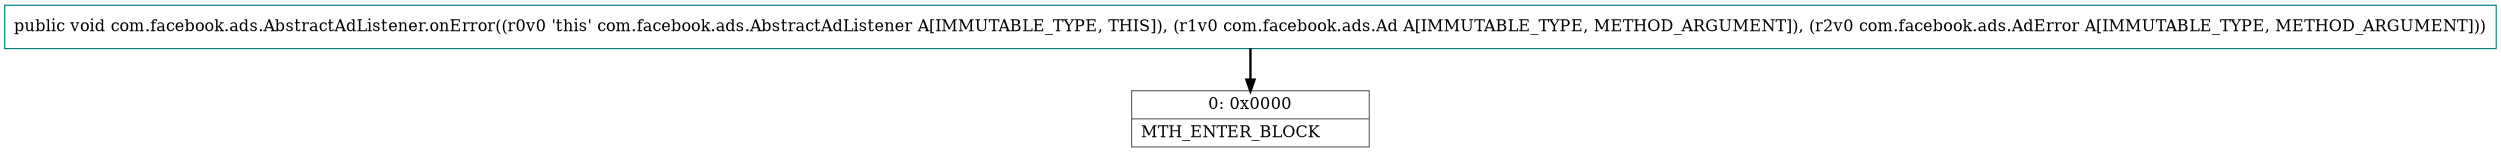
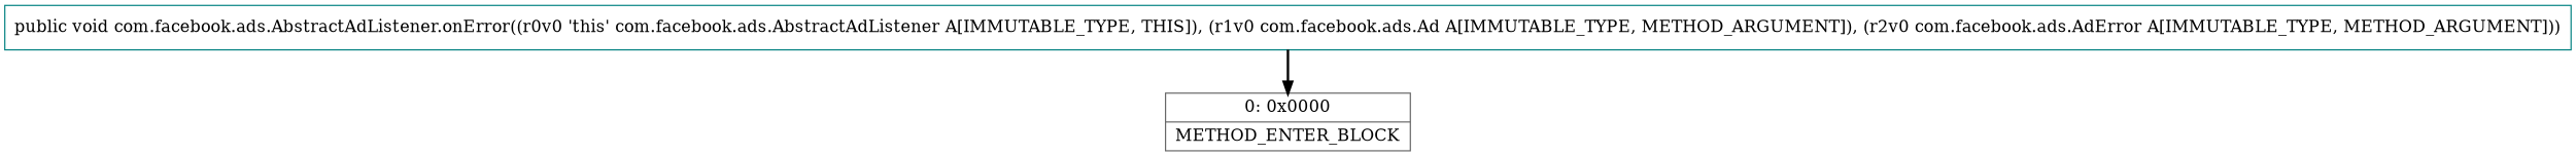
  digraph {
    node [shape=record]
-   n1 [color=gray40 label="{0\:\ 0x0000|MTH_ENTER_BLOCK\l}"]
+   n1 [color=gray40 label="{0\:\ 0x0000|METHOD_ENTER_BLOCK\l}"]
    n2 [label="{public void com.facebook.ads.AbstractAdListener.onError((r0v0 'this' com.facebook.ads.AbstractAdListener A[IMMUTABLE_TYPE, THIS]), (r1v0 com.facebook.ads.Ad A[IMMUTABLE_TYPE, METHOD_ARGUMENT]), (r2v0 com.facebook.ads.AdError A[IMMUTABLE_TYPE, METHOD_ARGUMENT])) }" color=teal]
    subgraph cluster_1 {
      label="R(0)"
    }
    n2 -> n1 [style=bold]
  }
